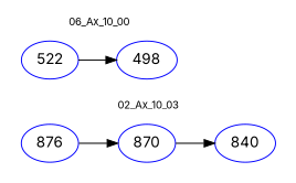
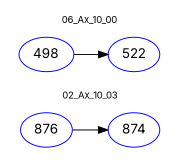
  digraph {
    fontname=Inter
    rankdir=LR
    node [color=blue fontname=Inter]
    edge [color=black fontname=Inter]
-   n1 [label=870]
-   n2 [label=840]
+   n1 [label=874]
    n3 [label=876]
    n4 [label=498]
    n5 [label=522]
    subgraph cluster_1 {
      color=white
      fontsize=10
      label="02_Ax_10_03"
      n1
-     n2
      n3
    }
    subgraph cluster_2 {
      color=white
      fontsize=10
      label="06_Ax_10_00"
      n4
      n5
    }
-   n1 -> n2
    n3 -> n1
-   n5 -> n4
+   n4 -> n5
  }
